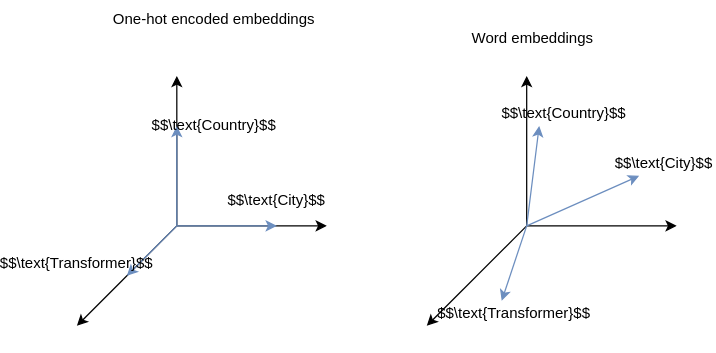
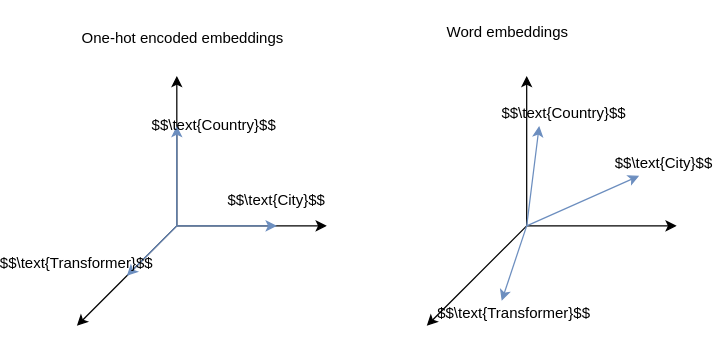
  <mxCell id="0" />
  <mxCell id="1" parent="0" />
  <mxCell id="2" value="" style="endArrow=classic;html=1;" edge="1" parent="1"><mxGeometry width="50" height="50" relative="1" as="geometry"><mxPoint x="120" y="180" as="sourcePoint" /><mxPoint x="120" y="60" as="targetPoint" /></mxGeometry></mxCell>
  <mxCell id="3" value="" style="endArrow=classic;html=1;" edge="1" parent="1"><mxGeometry width="50" height="50" relative="1" as="geometry"><mxPoint x="120" y="180" as="sourcePoint" /><mxPoint x="240" y="180" as="targetPoint" /></mxGeometry></mxCell>
  <mxCell id="4" value="" style="endArrow=classic;html=1;" edge="1" parent="1"><mxGeometry width="50" height="50" relative="1" as="geometry"><mxPoint x="120" y="180" as="sourcePoint" /><mxPoint x="40" y="260" as="targetPoint" /></mxGeometry></mxCell>
  <mxCell id="5" value="" style="endArrow=classic;html=1;fillColor=#dae8fc;strokeColor=#6c8ebf;" edge="1" parent="1"><mxGeometry width="50" height="50" relative="1" as="geometry"><mxPoint x="120" y="180" as="sourcePoint" /><mxPoint x="120" y="100" as="targetPoint" /></mxGeometry></mxCell>
  <mxCell id="6" value="" style="endArrow=classic;html=1;fillColor=#dae8fc;strokeColor=#6c8ebf;" edge="1" parent="1"><mxGeometry width="50" height="50" relative="1" as="geometry"><mxPoint x="120" y="180" as="sourcePoint" /><mxPoint x="200" y="180" as="targetPoint" /></mxGeometry></mxCell>
  <mxCell id="7" value="" style="endArrow=classic;html=1;fillColor=#dae8fc;strokeColor=#6c8ebf;" edge="1" parent="1"><mxGeometry width="50" height="50" relative="1" as="geometry"><mxPoint x="120" y="180" as="sourcePoint" /><mxPoint x="80" y="220" as="targetPoint" /></mxGeometry></mxCell>
  <mxCell id="8" value="$$\text{Country}$$" style="text;html=1;strokeColor=none;fillColor=none;align=center;verticalAlign=middle;whiteSpace=wrap;rounded=0;" vertex="1" parent="1"><mxGeometry x="130" y="90" width="40" height="20" as="geometry" /></mxCell>
  <mxCell id="9" value="$$\text{City}$$" style="text;html=1;strokeColor=none;fillColor=none;align=center;verticalAlign=middle;whiteSpace=wrap;rounded=0;" vertex="1" parent="1"><mxGeometry x="180" y="150" width="40" height="20" as="geometry" /></mxCell>
  <mxCell id="10" value="$$\text{Transformer}$$" style="text;html=1;strokeColor=none;fillColor=none;align=center;verticalAlign=middle;whiteSpace=wrap;rounded=0;" vertex="1" parent="1"><mxGeometry x="20" y="200" width="40" height="20" as="geometry" /></mxCell>
  <mxCell id="11" value="" style="endArrow=classic;html=1;" edge="1" parent="1"><mxGeometry width="50" height="50" relative="1" as="geometry"><mxPoint x="400" y="180" as="sourcePoint" /><mxPoint x="400" y="60" as="targetPoint" /></mxGeometry></mxCell>
  <mxCell id="12" value="" style="endArrow=classic;html=1;" edge="1" parent="1"><mxGeometry width="50" height="50" relative="1" as="geometry"><mxPoint x="400" y="180" as="sourcePoint" /><mxPoint x="520" y="180" as="targetPoint" /></mxGeometry></mxCell>
  <mxCell id="13" value="" style="endArrow=classic;html=1;" edge="1" parent="1"><mxGeometry width="50" height="50" relative="1" as="geometry"><mxPoint x="400" y="180" as="sourcePoint" /><mxPoint x="320" y="260" as="targetPoint" /></mxGeometry></mxCell>
  <mxCell id="14" value="" style="endArrow=classic;html=1;fillColor=#dae8fc;strokeColor=#6c8ebf;" edge="1" parent="1"><mxGeometry width="50" height="50" relative="1" as="geometry"><mxPoint x="400" y="180" as="sourcePoint" /><mxPoint x="410" y="100" as="targetPoint" /></mxGeometry></mxCell>
  <mxCell id="15" value="" style="endArrow=classic;html=1;fillColor=#dae8fc;strokeColor=#6c8ebf;" edge="1" parent="1"><mxGeometry width="50" height="50" relative="1" as="geometry"><mxPoint x="400" y="180" as="sourcePoint" /><mxPoint x="490" y="140" as="targetPoint" /></mxGeometry></mxCell>
  <mxCell id="16" value="" style="endArrow=classic;html=1;fillColor=#dae8fc;strokeColor=#6c8ebf;" edge="1" parent="1"><mxGeometry width="50" height="50" relative="1" as="geometry"><mxPoint x="400" y="180" as="sourcePoint" /><mxPoint x="380" y="240" as="targetPoint" /></mxGeometry></mxCell>
  <mxCell id="17" value="$$\text{Country}$$" style="text;html=1;strokeColor=none;fillColor=none;align=center;verticalAlign=middle;whiteSpace=wrap;rounded=0;" vertex="1" parent="1"><mxGeometry x="410" y="80" width="40" height="20" as="geometry" /></mxCell>
  <mxCell id="18" value="$$\text{City}$$" style="text;html=1;strokeColor=none;fillColor=none;align=center;verticalAlign=middle;whiteSpace=wrap;rounded=0;" vertex="1" parent="1"><mxGeometry x="490" y="120" width="40" height="20" as="geometry" /></mxCell>
  <mxCell id="19" value="$$\text{Transformer}$$" style="text;html=1;strokeColor=none;fillColor=none;align=center;verticalAlign=middle;whiteSpace=wrap;rounded=0;" vertex="1" parent="1"><mxGeometry x="370" y="240" width="40" height="20" as="geometry" /></mxCell>
- <mxCell id="20" value="One-hot encoded embeddings" style="text;html=1;strokeColor=none;fillColor=none;align=center;verticalAlign=middle;whiteSpace=wrap;rounded=0;" vertex="1" parent="1"><mxGeometry x="45" y="5" width="210" height="20" as="geometry" /></mxCell>
- <mxCell id="21" value="Word embeddings" style="text;html=1;strokeColor=none;fillColor=none;align=center;verticalAlign=middle;whiteSpace=wrap;rounded=0;" vertex="1" parent="1"><mxGeometry x="300" width="210" height="20" as="geometry" y="20" /></mxCell>
+ <mxCell id="20" value="One-hot encoded embeddings" style="text;html=1;strokeColor=none;fillColor=none;align=center;verticalAlign=middle;whiteSpace=wrap;rounded=0;" vertex="1" parent="1"><mxGeometry x="20" width="210" height="20" as="geometry" y="20" /></mxCell>
+ <mxCell id="21" value="Word embeddings" style="text;html=1;strokeColor=none;fillColor=none;align=center;verticalAlign=middle;whiteSpace=wrap;rounded=0;" vertex="1" parent="1"><mxGeometry x="280" y="15" width="210" height="20" as="geometry" /></mxCell>
